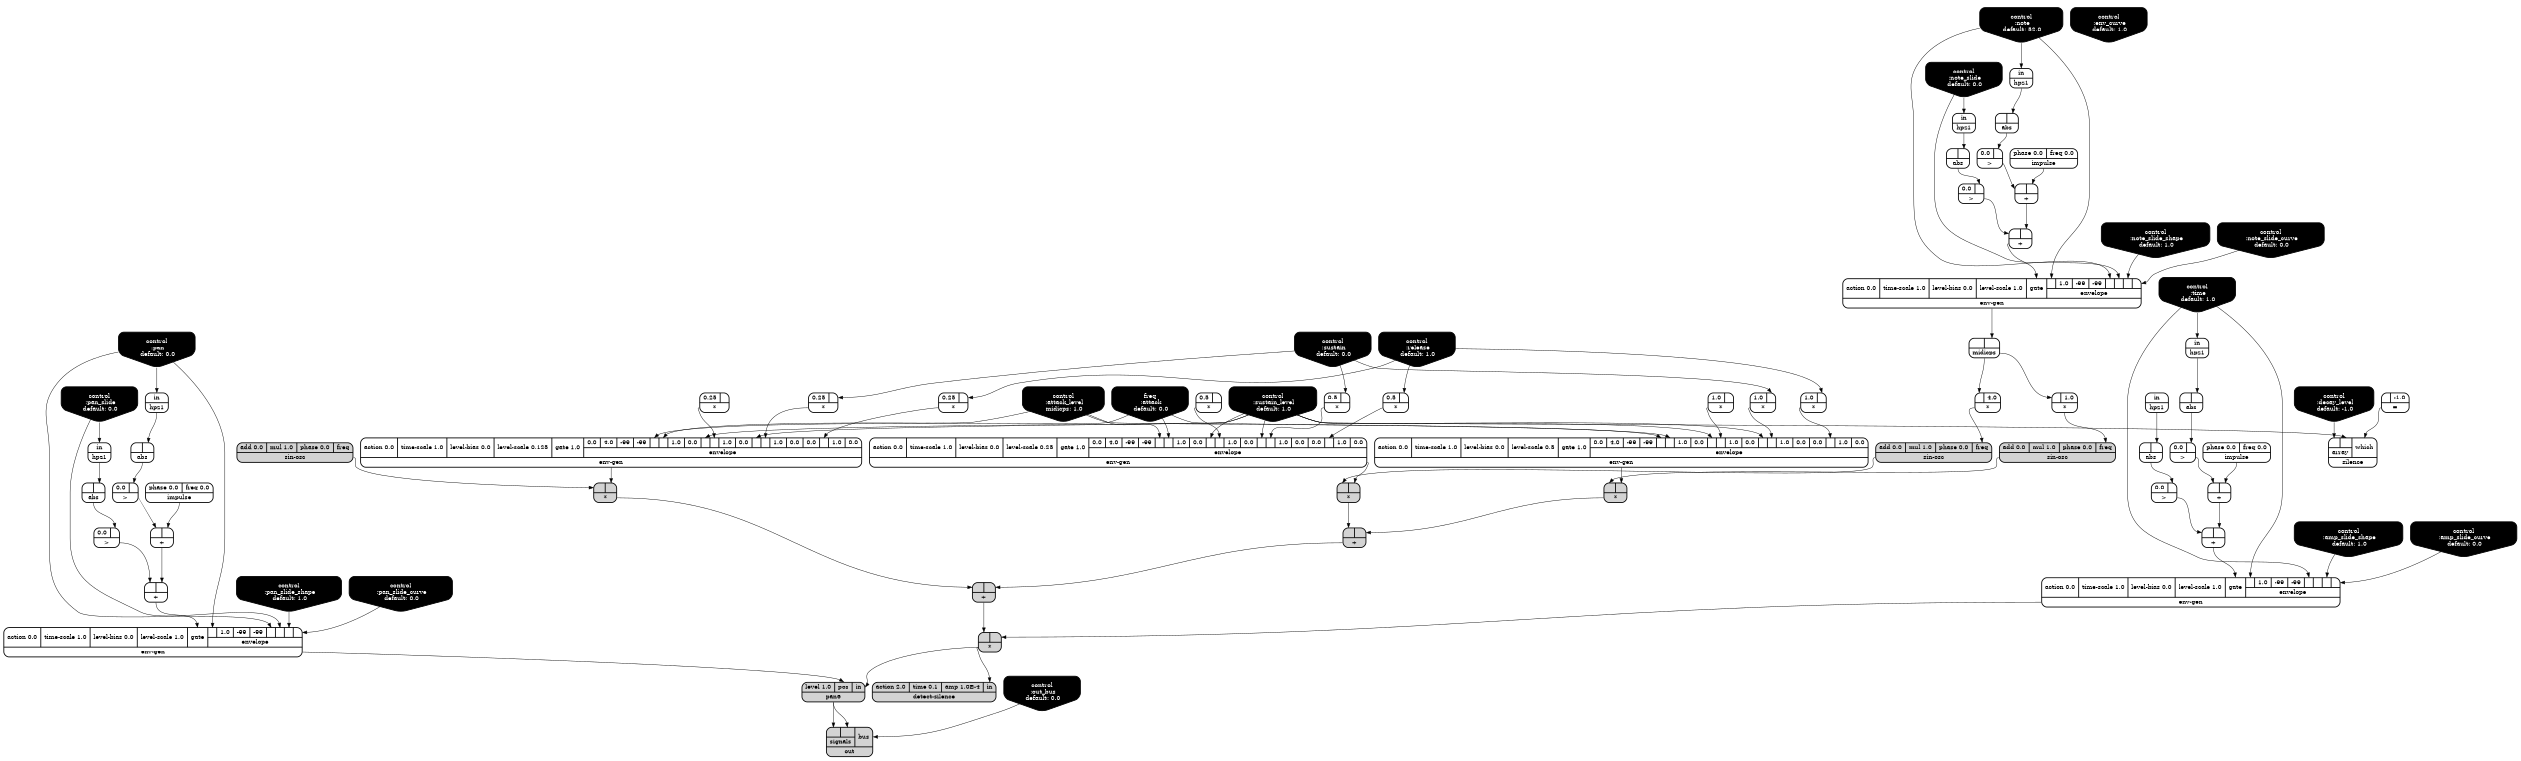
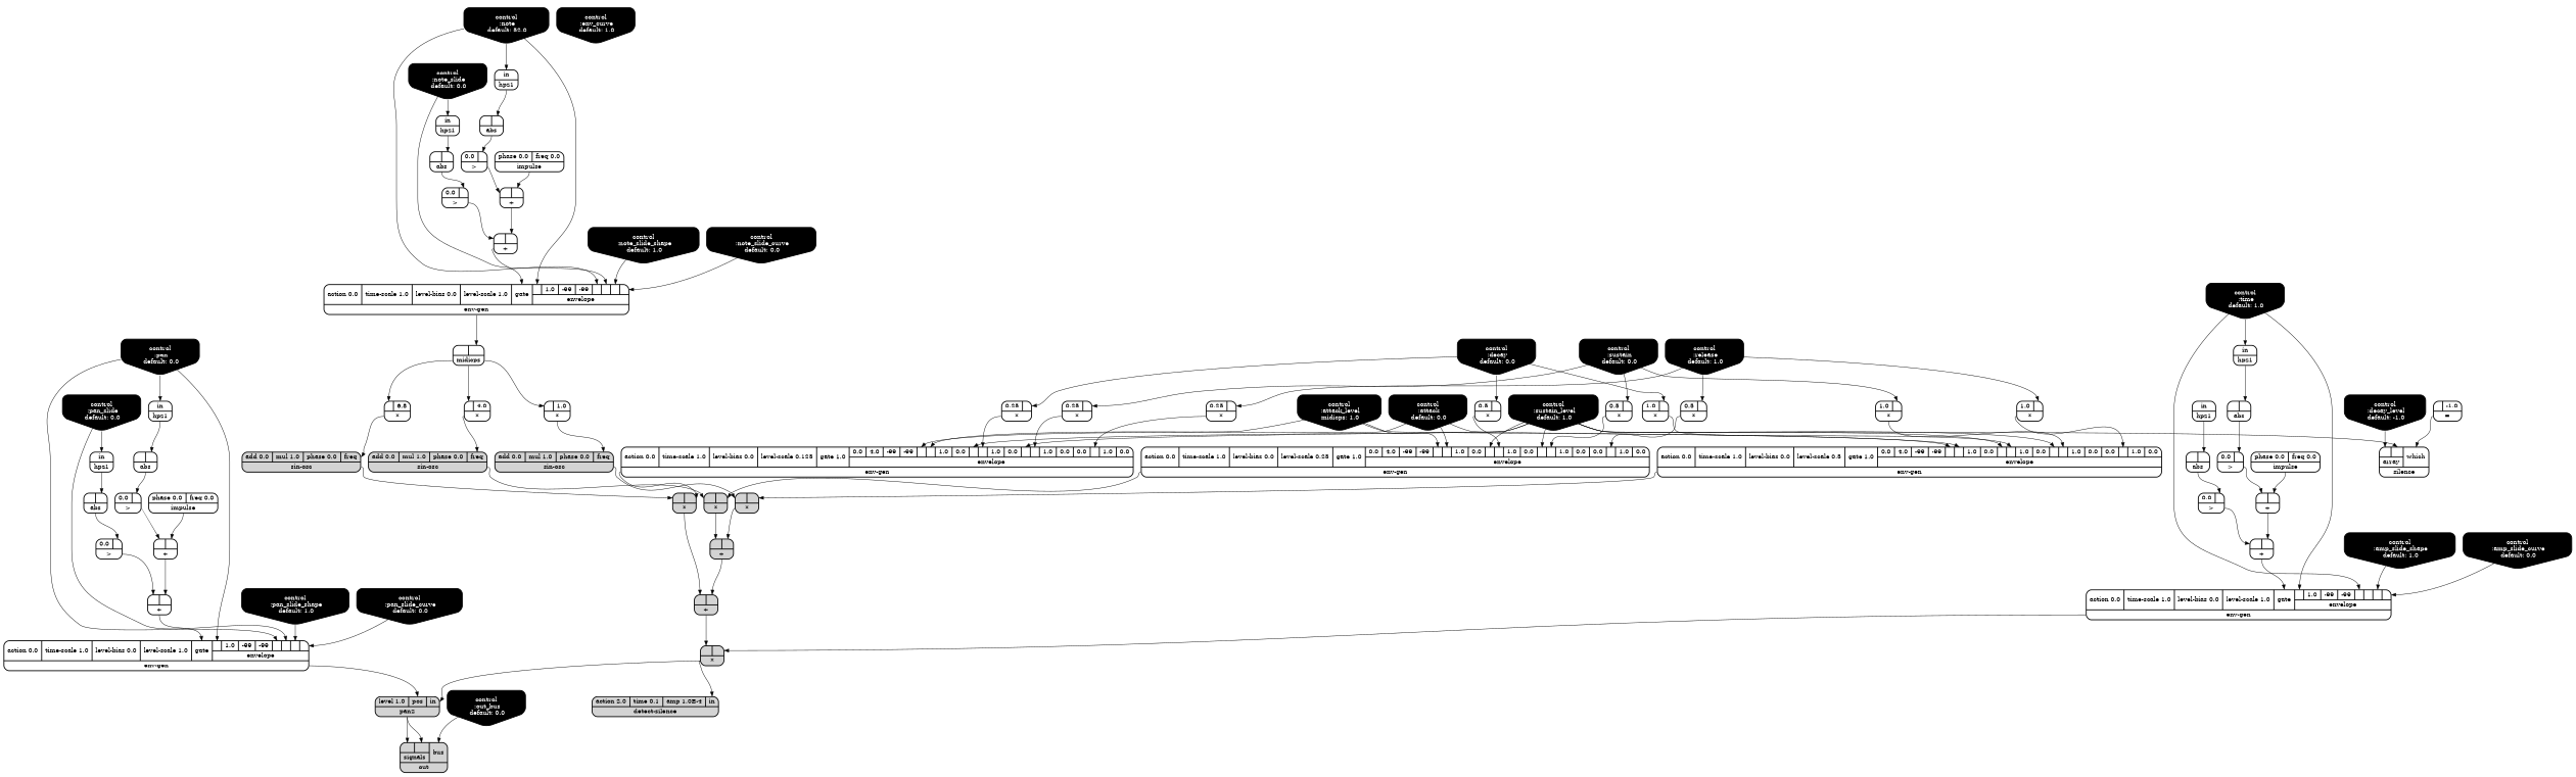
  digraph {
    node [rankdir=LR shape=record style="bold, rounded"]
    edge [headport=a tailport=__UG_NAME__]
+   n1 [label="{{ <b> |<a> 6.8} |<__UG_NAME__>* }"]
    n2 [label="{{ <add> add 0.0|<mul> mul 1.0|<phase> phase 0.0|<freq> freq} |<__UG_NAME__>sin-osc }" style="filled, bold, rounded"]
    n3 [label="{{ <b> |<a> } |<__UG_NAME__>* }" style="filled, bold, rounded"]
    n4 [label="{{ <b> 1.0|<a> } |<__UG_NAME__>* }"]
    n5 [label="{{ <action> action 0.0|<time____scale> time-scale 1.0|<level____bias> level-bias 0.0|<level____scale> level-scale 0.5|<gate> gate 1.0|{{0.0|4.0|-99|-99|<envelope___control___4>|<envelope___control___5>|1.0|0.0|<envelope___control___8>|<envelope___binary____op____u____gen___9>|1.0|0.0|<envelope___control___12>|<envelope___binary____op____u____gen___13>|1.0|0.0|0.0|<envelope___binary____op____u____gen___17>|1.0|0.0}|envelope}} |<__UG_NAME__>env-gen }"]
    n6 [label="{{ <b> |<a> } |<__UG_NAME__>* }" style="filled, bold, rounded"]
    n7 [label="{{ <b> 1.0|<a> } |<__UG_NAME__>* }"]
    n8 [label="{{ <b> 1.0|<a> } |<__UG_NAME__>* }"]
    n9 [label="{{ <b> |<a> 1.0} |<__UG_NAME__>* }"]
    n10 [label="{{ <add> add 0.0|<mul> mul 1.0|<phase> phase 0.0|<freq> freq} |<__UG_NAME__>sin-osc }" style="filled, bold, rounded"]
    n11 [label="{{ <b> |<a> } |<__UG_NAME__>+ }" style="filled, bold, rounded"]
    n12 [label="{{ <b> |<a> } |<__UG_NAME__>+ }" style="filled, bold, rounded"]
    n13 [label="{{ <b> 0.5|<a> } |<__UG_NAME__>* }"]
    n14 [label="{{ <action> action 0.0|<time____scale> time-scale 1.0|<level____bias> level-bias 0.0|<level____scale> level-scale 0.25|<gate> gate 1.0|{{0.0|4.0|-99|-99|<envelope___control___4>|<envelope___control___5>|1.0|0.0|<envelope___control___8>|<envelope___binary____op____u____gen___9>|1.0|0.0|<envelope___control___12>|<envelope___binary____op____u____gen___13>|1.0|0.0|0.0|<envelope___binary____op____u____gen___17>|1.0|0.0}|envelope}} |<__UG_NAME__>env-gen }"]
    n15 [label="{{ <b> |<a> } |<__UG_NAME__>* }" style="filled, bold, rounded"]
    n16 [label="{{ <b> 0.5|<a> } |<__UG_NAME__>* }"]
    n17 [label="{{ <b> 0.5|<a> } |<__UG_NAME__>* }"]
    n18 [label="{{ <b> |<a> 4.0} |<__UG_NAME__>* }"]
    n19 [label="{{ <add> add 0.0|<mul> mul 1.0|<phase> phase 0.0|<freq> freq} |<__UG_NAME__>sin-osc }" style="filled, bold, rounded"]
    n20 [label="{{ <b> 0.25|<a> } |<__UG_NAME__>* }"]
    n21 [label="{{ <action> action 0.0|<time____scale> time-scale 1.0|<level____bias> level-bias 0.0|<level____scale> level-scale 0.125|<gate> gate 1.0|{{0.0|4.0|-99|-99|<envelope___control___4>|<envelope___control___5>|1.0|0.0|<envelope___control___8>|<envelope___binary____op____u____gen___9>|1.0|0.0|<envelope___control___12>|<envelope___binary____op____u____gen___13>|1.0|0.0|0.0|<envelope___binary____op____u____gen___17>|1.0|0.0}|envelope}} |<__UG_NAME__>env-gen }"]
    n22 [label="{{ <b> 0.25|<a> } |<__UG_NAME__>* }"]
    n23 [label="{{ <b> 0.25|<a> } |<__UG_NAME__>* }"]
    n24 [label="{{ <b> |<a> } |<__UG_NAME__>* }" style="filled, bold, rounded"]
    n25 [label="{{ <action> action 2.0|<time> time 0.1|<amp> amp 1.0E-4|<in> in} |<__UG_NAME__>detect-silence }" style="filled, bold, rounded"]
-   n26 [label="{{ <level> level 1.0|<pos> pos|<in> in} |<__UG_NAME__>pan6 }" style="filled, bold, rounded"]
+   n26 [label="{{ <level> level 1.0|<pos> pos|<in> in} |<__UG_NAME__>pan2 }" style="filled, bold, rounded"]
    n27 [label="{{ {{<signals___pan2___0>|<signals___pan2___1>}|signals}|<bus> bus} |<__UG_NAME__>out }" style="filled, bold, rounded"]
    n28 [label="{{ <b> |<a> } |<__UG_NAME__>+ }"]
    n29 [label="{{ <b> |<a> } |<__UG_NAME__>+ }"]
    n30 [label="{{ <action> action 0.0|<time____scale> time-scale 1.0|<level____bias> level-bias 0.0|<level____scale> level-scale 1.0|<gate> gate|{{<envelope___control___0>|1.0|-99|-99|<envelope___control___4>|<envelope___control___5>|<envelope___control___6>|<envelope___control___7>}|envelope}} |<__UG_NAME__>env-gen }"]
    n31 [label="{{ <b> |<a> } |<__UG_NAME__>midicps }"]
    n32 [label="{{ <b> |<a> } |<__UG_NAME__>+ }"]
    n33 [label="{{ <b> |<a> } |<__UG_NAME__>+ }"]
    n34 [label="{{ <action> action 0.0|<time____scale> time-scale 1.0|<level____bias> level-bias 0.0|<level____scale> level-scale 1.0|<gate> gate|{{<envelope___control___0>|1.0|-99|-99|<envelope___control___4>|<envelope___control___5>|<envelope___control___6>|<envelope___control___7>}|envelope}} |<__UG_NAME__>env-gen }"]
    n35 [label="{{ <b> |<a> } |<__UG_NAME__>+ }"]
    n36 [label="{{ <b> |<a> } |<__UG_NAME__>+ }"]
    n37 [label="{{ <action> action 0.0|<time____scale> time-scale 1.0|<level____bias> level-bias 0.0|<level____scale> level-scale 1.0|<gate> gate|{{<envelope___control___0>|1.0|-99|-99|<envelope___control___4>|<envelope___control___5>|<envelope___control___6>|<envelope___control___7>}|envelope}} |<__UG_NAME__>env-gen }"]
    n38 [label="{{ <b> |<a> -1.0} |<__UG_NAME__>= }"]
    n39 [label="{{ {{<array___control___0>|<array___control___1>}|array}|<which> which} |<__UG_NAME__>silence }"]
    n40 [label="{{ <b> 0.0|<a> } |<__UG_NAME__>\> }"]
    n41 [label="{{ <b> 0.0|<a> } |<__UG_NAME__>\> }"]
    n42 [label="{{ <b> 0.0|<a> } |<__UG_NAME__>\> }"]
    n43 [label="{{ <b> 0.0|<a> } |<__UG_NAME__>\> }"]
    n44 [label="{{ <b> 0.0|<a> } |<__UG_NAME__>\> }"]
    n45 [label="{{ <b> 0.0|<a> } |<__UG_NAME__>\> }"]
    n46 [label="{{ <b> |<a> } |<__UG_NAME__>abs }"]
    n47 [label="{{ <b> |<a> } |<__UG_NAME__>abs }"]
    n48 [label="{{ <b> |<a> } |<__UG_NAME__>abs }"]
    n49 [label="{{ <b> |<a> } |<__UG_NAME__>abs }"]
    n50 [label="{{ <b> |<a> } |<__UG_NAME__>abs }"]
    n51 [label="{{ <b> |<a> } |<__UG_NAME__>abs }"]
    n52 [fillcolor=black fontcolor=white label="control\n :note\n default: 52.0" shape=invhouse style="rounded, filled, bold" rankdir=""]
    n53 [label="{{ <in> in} |<__UG_NAME__>hpz1 }"]
    n54 [fillcolor=black fontcolor=white label="control\n :note_slide\n default: 0.0" shape=invhouse style="rounded, filled, bold" rankdir=""]
    n55 [label="{{ <in> in} |<__UG_NAME__>hpz1 }"]
    n56 [fillcolor=black fontcolor=white label="control\n :note_slide_shape\n default: 1.0" shape=invhouse style="rounded, filled, bold" rankdir=""]
    n57 [fillcolor=black fontcolor=white label="control\n :note_slide_curve\n default: 0.0" shape=invhouse style="rounded, filled, bold" rankdir=""]
    n58 [fillcolor=black fontcolor=white label="control\n :time\n default: 1.0" shape=invhouse style="rounded, filled, bold" rankdir=""]
    n59 [label="{{ <in> in} |<__UG_NAME__>hpz1 }"]
    n60 [label="{{ <in> in} |<__UG_NAME__>hpz1 }"]
    n61 [fillcolor=black fontcolor=white label="control\n :amp_slide_shape\n default: 1.0" shape=invhouse style="rounded, filled, bold" rankdir=""]
    n62 [fillcolor=black fontcolor=white label="control\n :amp_slide_curve\n default: 0.0" shape=invhouse style="rounded, filled, bold" rankdir=""]
    n63 [fillcolor=black fontcolor=white label="control\n :pan\n default: 0.0" shape=invhouse style="rounded, filled, bold" rankdir=""]
    n64 [label="{{ <in> in} |<__UG_NAME__>hpz1 }"]
    n65 [fillcolor=black fontcolor=white label="control\n :pan_slide\n default: 0.0" shape=invhouse style="rounded, filled, bold" rankdir=""]
    n66 [label="{{ <in> in} |<__UG_NAME__>hpz1 }"]
    n67 [fillcolor=black fontcolor=white label="control\n :pan_slide_shape\n default: 1.0" shape=invhouse style="rounded, filled, bold" rankdir=""]
    n68 [fillcolor=black fontcolor=white label="control\n :pan_slide_curve\n default: 0.0" shape=invhouse style="rounded, filled, bold" rankdir=""]
-   n69 [fillcolor=black fontcolor=white label="freq\n :attack\n default: 0.0" shape=invhouse style="rounded, filled, bold" rankdir=""]
+   n69 [fillcolor=black fontcolor=white label="control\n :attack\n default: 0.0" shape=invhouse style="rounded, filled, bold" rankdir=""]
+   n70 [fillcolor=black fontcolor=white label="control\n :decay\n default: 0.0" shape=invhouse style="rounded, filled, bold" rankdir=""]
    n71 [fillcolor=black fontcolor=white label="control\n :sustain\n default: 0.0" shape=invhouse style="rounded, filled, bold" rankdir=""]
    n72 [fillcolor=black fontcolor=white label="control\n :release\n default: 1.0" shape=invhouse style="rounded, filled, bold" rankdir=""]
    n73 [fillcolor=black fontcolor=white label="control\n :attack_level\n midicps: 1.0" shape=invhouse style="rounded, filled, bold" rankdir=""]
    n74 [fillcolor=black fontcolor=white label="control\n :decay_level\n default: -1.0" shape=invhouse style="rounded, filled, bold" rankdir=""]
    n75 [fillcolor=black fontcolor=white label="control\n :sustain_level\n default: 1.0" shape=invhouse style="rounded, filled, bold" rankdir=""]
    n76 [fillcolor=black fontcolor=white label="control\n :env_curve\n default: 1.0" shape=invhouse style="rounded, filled, bold" rankdir=""]
    n77 [fillcolor=black fontcolor=white label="control\n :out_bus\n default: 0.0" shape=invhouse style="rounded, filled, bold" rankdir=""]
    n78 [label="{{ <phase> phase 0.0|<freq> freq 0.0} |<__UG_NAME__>impulse }"]
    n79 [label="{{ <phase> phase 0.0|<freq> freq 0.0} |<__UG_NAME__>impulse }"]
    n80 [label="{{ <phase> phase 0.0|<freq> freq 0.0} |<__UG_NAME__>impulse }"]
+   n1 -> n2 [headport=freq]
    n2 -> n3 [headport=b]
    n3 -> n12 [headport=b]
    n4 -> n5 [headport=envelope___binary____op____u____gen___9]
    n5 -> n6
    n6 -> n11
    n7 -> n5 [headport=envelope___binary____op____u____gen___13]
    n8 -> n5 [headport=envelope___binary____op____u____gen___17]
    n9 -> n10 [headport=freq]
    n10 -> n6 [headport=b]
    n11 -> n12
    n12 -> n24 [headport=b]
    n13 -> n14 [headport=envelope___binary____op____u____gen___9]
    n14 -> n15
    n15 -> n11 [headport=b]
    n16 -> n14 [headport=envelope___binary____op____u____gen___13]
    n17 -> n14 [headport=envelope___binary____op____u____gen___17]
    n18 -> n19 [headport=freq]
    n19 -> n15 [headport=b]
    n20 -> n21 [headport=envelope___binary____op____u____gen___9]
    n21 -> n3
    n22 -> n21 [headport=envelope___binary____op____u____gen___13]
    n23 -> n21 [headport=envelope___binary____op____u____gen___17]
    n24 -> n25 [headport=in]
    n24 -> n26 [headport=in]
    n26 -> n27 [headport=signals___pan2___0]
    n26 -> n27 [headport=signals___pan2___1]
    n28 -> n29
    n29 -> n30 [headport=gate]
    n30 -> n31
+   n31 -> n1 [headport=b]
    n31 -> n9 [headport=b]
    n31 -> n18 [headport=b]
    n32 -> n33
    n33 -> n34 [headport=gate]
    n34 -> n24
    n35 -> n36
    n36 -> n37 [headport=gate]
    n37 -> n26 [headport=pos]
    n38 -> n39 [headport=which]
    n40 -> n28 [headport=b]
    n41 -> n29 [headport=b]
    n42 -> n32 [headport=b]
    n43 -> n33 [headport=b]
    n44 -> n35 [headport=b]
    n45 -> n36 [headport=b]
    n46 -> n40
    n47 -> n41
    n48 -> n42
    n49 -> n43
    n50 -> n44
    n51 -> n45
    n52 -> n30 [headport=envelope___control___0]
    n52 -> n30 [headport=envelope___control___4]
    n52 -> n53 [headport=in]
    n53 -> n46
    n54 -> n30 [headport=envelope___control___5]
    n54 -> n55 [headport=in]
    n55 -> n47
    n56 -> n30 [headport=envelope___control___6]
    n57 -> n30 [headport=envelope___control___7]
    n58 -> n34 [headport=envelope___control___0]
    n58 -> n34 [headport=envelope___control___4]
    n58 -> n59 [headport=in]
    n59 -> n48
    n60 -> n49
    n61 -> n34 [headport=envelope___control___6]
    n62 -> n34 [headport=envelope___control___7]
    n63 -> n37 [headport=envelope___control___0]
    n63 -> n37 [headport=envelope___control___4]
    n63 -> n64 [headport=in]
    n64 -> n50
    n65 -> n37 [headport=envelope___control___5]
    n65 -> n66 [headport=in]
    n66 -> n51
    n67 -> n37 [headport=envelope___control___6]
    n68 -> n37 [headport=envelope___control___7]
    n69 -> n5 [headport=envelope___control___5]
    n69 -> n14 [headport=envelope___control___5]
    n69 -> n21 [headport=envelope___control___5]
+   n70 -> n4
+   n70 -> n13
+   n70 -> n20
    n71 -> n7
    n71 -> n16
    n71 -> n22
    n72 -> n8
    n72 -> n17
    n72 -> n23
    n73 -> n5 [headport=envelope___control___4]
    n73 -> n14 [headport=envelope___control___4]
    n73 -> n21 [headport=envelope___control___4]
    n74 -> n39 [headport=array___control___0]
    n75 -> n5 [headport=envelope___control___8]
    n75 -> n5 [headport=envelope___control___12]
    n75 -> n14 [headport=envelope___control___8]
    n75 -> n14 [headport=envelope___control___12]
    n75 -> n21 [headport=envelope___control___8]
    n75 -> n21 [headport=envelope___control___12]
    n75 -> n39 [headport=array___control___1]
    n77 -> n27 [headport=bus]
    n78 -> n28
    n79 -> n32
    n80 -> n35
  }
